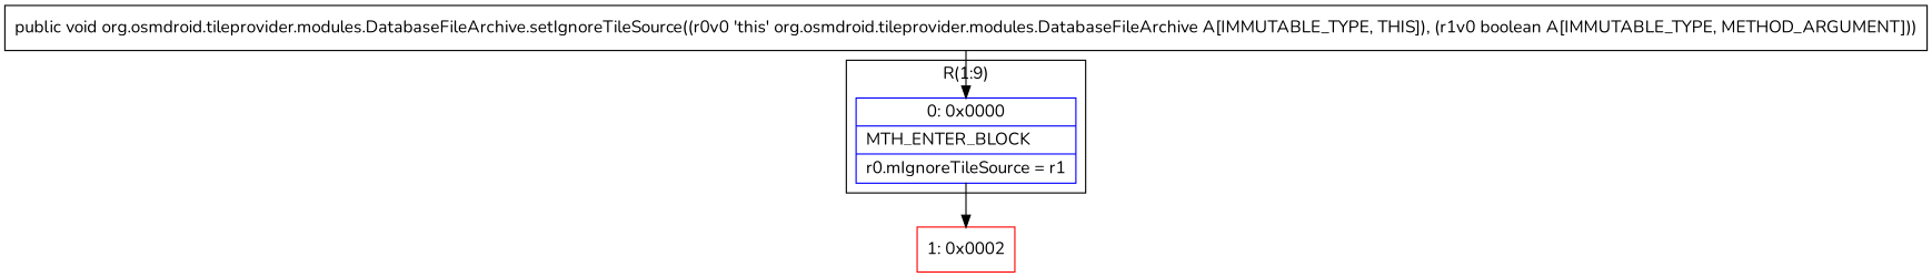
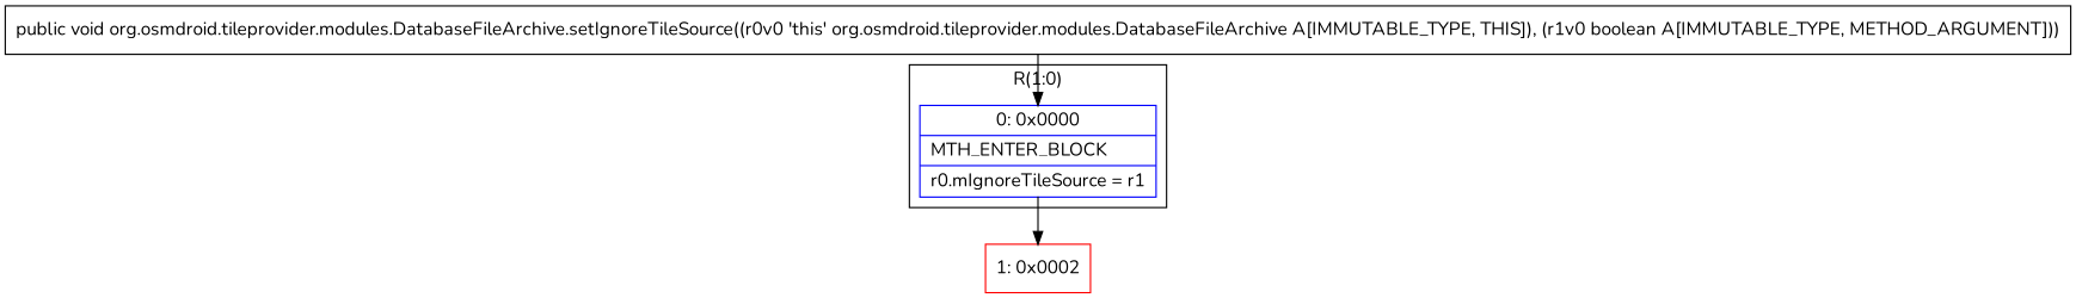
  digraph {
    fontname=Nunito
    node [shape=record fontname=Nunito]
    edge [fontname=Nunito]
    n1 [color=blue label="{0\:\ 0x0000|MTH_ENTER_BLOCK\l|r0.mIgnoreTileSource = r1\l}"]
    n2 [color=red label="{1\:\ 0x0002}"]
    n3 [label="{public void org.osmdroid.tileprovider.modules.DatabaseFileArchive.setIgnoreTileSource((r0v0 'this' org.osmdroid.tileprovider.modules.DatabaseFileArchive A[IMMUTABLE_TYPE, THIS]), (r1v0 boolean A[IMMUTABLE_TYPE, METHOD_ARGUMENT])) }"]
    subgraph cluster_1 {
-     label="R(1:9)"
+     label="R(1:0)"
      n1
    }
    n1 -> n2
    n3 -> n1
  }
